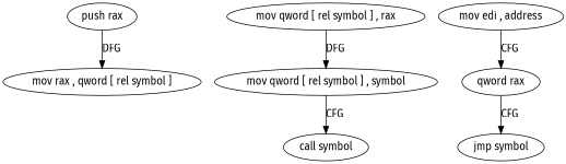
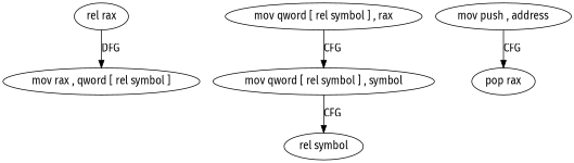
  digraph {
    fontname="Fira Sans"
    node [fontname="Fira Sans"]
    edge [fontname="Fira Sans"]
-   n1 [label="push rax"]
+   n1 [label="rel rax"]
    n2 [label="mov rax , qword [ rel symbol ]"]
    n3 [label="mov qword [ rel symbol ] , rax"]
    n4 [label="mov qword [ rel symbol ] , symbol"]
-   n5 [label="call symbol"]
-   n6 [label="mov edi , address"]
-   n7 [label="qword rax"]
-   n8 [label="jmp symbol"]
+   n5 [label="rel symbol"]
+   n6 [label="mov push , address"]
+   n7 [label="pop rax"]
    n1 -> n2 [label=DFG]
-   n3 -> n4 [label=DFG]
+   n3 -> n4 [label=CFG]
    n4 -> n5 [label=CFG]
    n6 -> n7 [label=CFG]
-   n7 -> n8 [label=CFG]
  }
